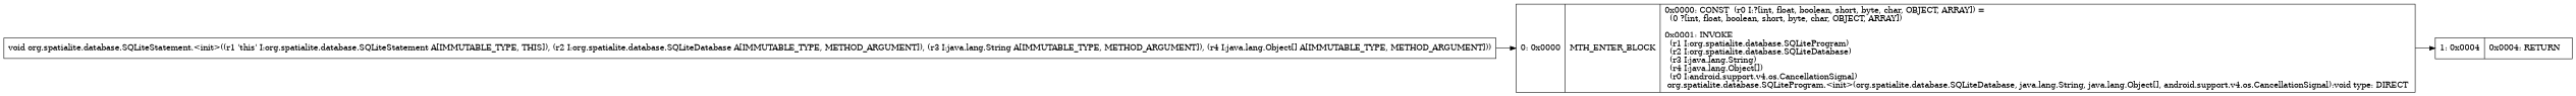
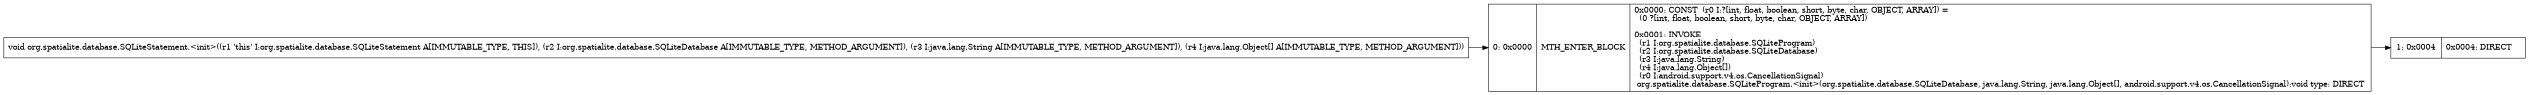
  digraph {
    rankdir=LR
    node [shape=record]
    n1 [label="{0\:\ 0x0000|MTH_ENTER_BLOCK\l|0x0000: CONST  (r0 I:?[int, float, boolean, short, byte, char, OBJECT, ARRAY]) = \l  (0 ?[int, float, boolean, short, byte, char, OBJECT, ARRAY])\l \l0x0001: INVOKE  \l  (r1 I:org.spatialite.database.SQLiteProgram)\l  (r2 I:org.spatialite.database.SQLiteDatabase)\l  (r3 I:java.lang.String)\l  (r4 I:java.lang.Object[])\l  (r0 I:android.support.v4.os.CancellationSignal)\l org.spatialite.database.SQLiteProgram.\<init\>(org.spatialite.database.SQLiteDatabase, java.lang.String, java.lang.Object[], android.support.v4.os.CancellationSignal):void type: DIRECT \l}"]
-   n2 [label="{1\:\ 0x0004|0x0004: RETURN   \l}"]
+   n2 [label="{1\:\ 0x0004|0x0004: DIRECT   \l}"]
    n3 [label="{void org.spatialite.database.SQLiteStatement.\<init\>((r1 'this' I:org.spatialite.database.SQLiteStatement A[IMMUTABLE_TYPE, THIS]), (r2 I:org.spatialite.database.SQLiteDatabase A[IMMUTABLE_TYPE, METHOD_ARGUMENT]), (r3 I:java.lang.String A[IMMUTABLE_TYPE, METHOD_ARGUMENT]), (r4 I:java.lang.Object[] A[IMMUTABLE_TYPE, METHOD_ARGUMENT])) }"]
    n1 -> n2
    n3 -> n1
  }
